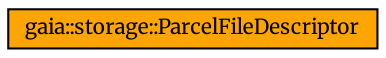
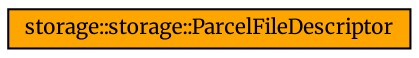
  digraph {
    rankdir=TB
    fontname=Merriweather
-   n1 [color=black fillcolor=orange fontname=Merriweather fontsize=10 height=0.2 label="gaia::storage::ParcelFileDescriptor" shape=record style=filled width=0.4]
+   n1 [color=black fillcolor=orange fontname=Merriweather fontsize=10 height=0.2 label="storage::storage::ParcelFileDescriptor" shape=record style=filled width=0.4]
  }
